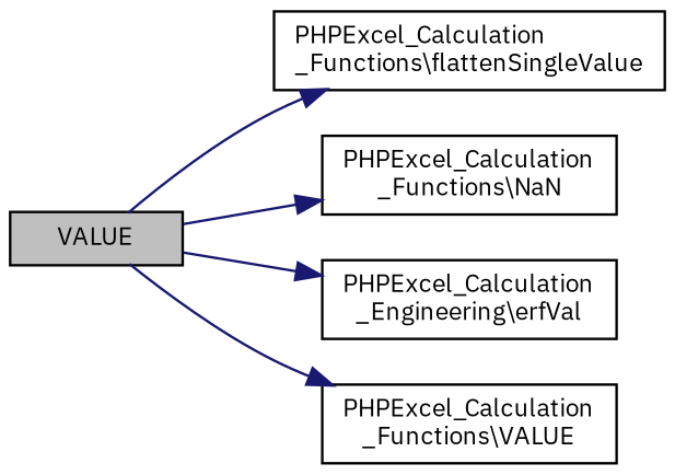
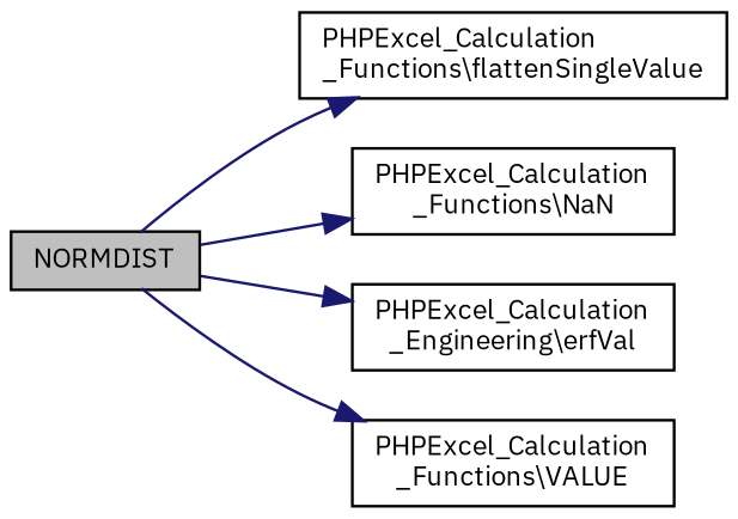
  digraph {
    rankdir=LR
    fontname="IBM Plex Sans"
    node [color=black fillcolor=white fontname="IBM Plex Sans" fontsize=10 shape=record style=filled]
    edge [color=midnightblue fontname="IBM Plex Sans" fontsize=10 labelfontname=Helvetica labelfontsize=10 style=solid]
-   n1 [fillcolor=grey75 fontcolor=black height=0.2 label=VALUE width=0.4]
+   n1 [fillcolor=grey75 fontcolor=black height=0.2 label=NORMDIST width=0.4]
    n2 [height=0.2 label="PHPExcel_Calculation\l_Functions\\flattenSingleValue" width=0.4]
    Node258 [height=0.2 label="PHPExcel_Calculation\l_Functions\\NaN" width=0.4]
    n4 [height=0.2 label="PHPExcel_Calculation\l_Engineering\\erfVal" width=0.4]
    n5 [height=0.2 label="PHPExcel_Calculation\l_Functions\\VALUE" width=0.4]
    n1 -> n2
    n1 -> Node258
    n1 -> n4
    n1 -> n5
  }
